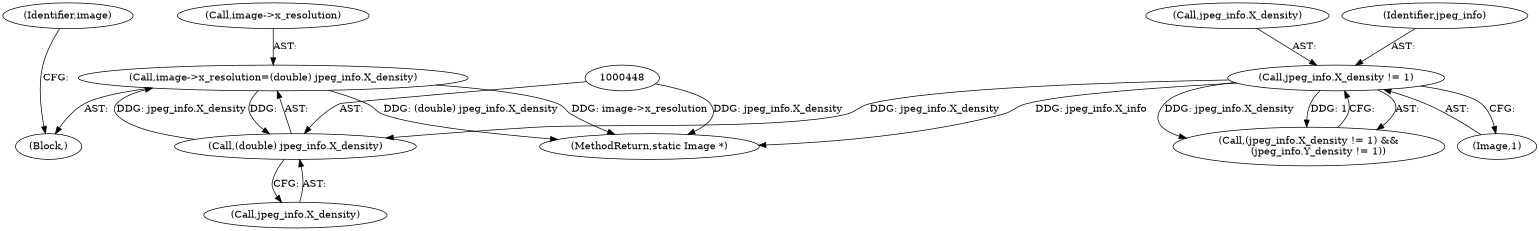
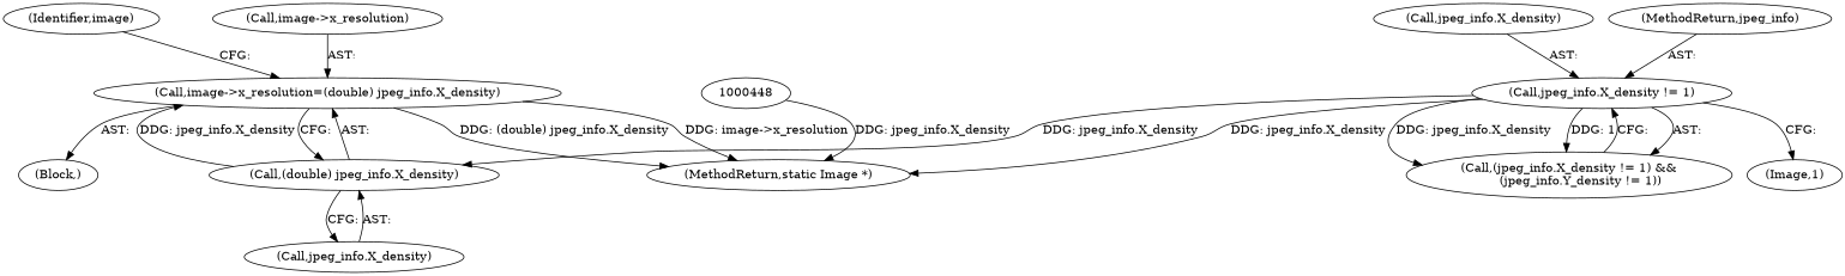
  digraph {
    fontname="DejaVu Serif"
    node [fontname="DejaVu Serif"]
    edge [fontname="DejaVu Serif"]
    n1 [label="(Call,image->x_resolution=(double) jpeg_info.X_density)"]
    n2 [label="(Call,(double) jpeg_info.X_density)"]
    n3 [label="(Block,)"]
    n4 [label="(MethodReturn,static Image *)"]
    n5 [label="(Call,jpeg_info.X_density)"]
    n6 [label="(Call,jpeg_info.X_density != 1)"]
    n7 [label="(Call,(jpeg_info.X_density != 1) &&\n      (jpeg_info.Y_density != 1))"]
    n8 [label="(Image,1)"]
    n9 [label="(Call,image->x_resolution)"]
-   n10 [label="(Identifier,jpeg_info)"]
+   n10 [label="(MethodReturn,jpeg_info)"]
    n11 [label="(Identifier,image)"]
    n12 [label="(Call,jpeg_info.X_density)"]
    1000448
-   n1 -> n2 [label="DDG: "]
+   n1 -> n2 [label="CFG: "]
    n1 -> n3 [label="AST: "]
    n1 -> n4 [label="DDG: (double) jpeg_info.X_density"]
    n1 -> n4 [label="DDG: image->x_resolution"]
    n2 -> n1 [label="AST: "]
    n2 -> n1 [label="DDG: jpeg_info.X_density"]
    n2 -> n5 [label="CFG: "]
    n5 -> n2 [label="AST: "]
    n6 -> n2 [label="DDG: jpeg_info.X_density"]
-   n6 -> n4 [label="DDG: jpeg_info.X_info"]
+   n6 -> n4 [label="DDG: jpeg_info.X_density"]
    n6 -> n7 [label="AST: "]
    n6 -> n7 [label="DDG: jpeg_info.X_density"]
    n6 -> n7 [label="DDG: 1"]
    n6 -> n8 [label="CFG: "]
    n7 -> n6 [label="CFG: "]
-   n8 -> n6 [label="AST: "]
    n9 -> n1 [label="AST: "]
    n10 -> n6 [label="AST: "]
-   n11 -> n3 [label="CFG: "]
+   n11 -> n1 [label="CFG: "]
    n12 -> n6 [label="AST: "]
-   1000448 -> n2 [label="AST: "]
    1000448 -> n4 [label="DDG: jpeg_info.X_density"]
  }
